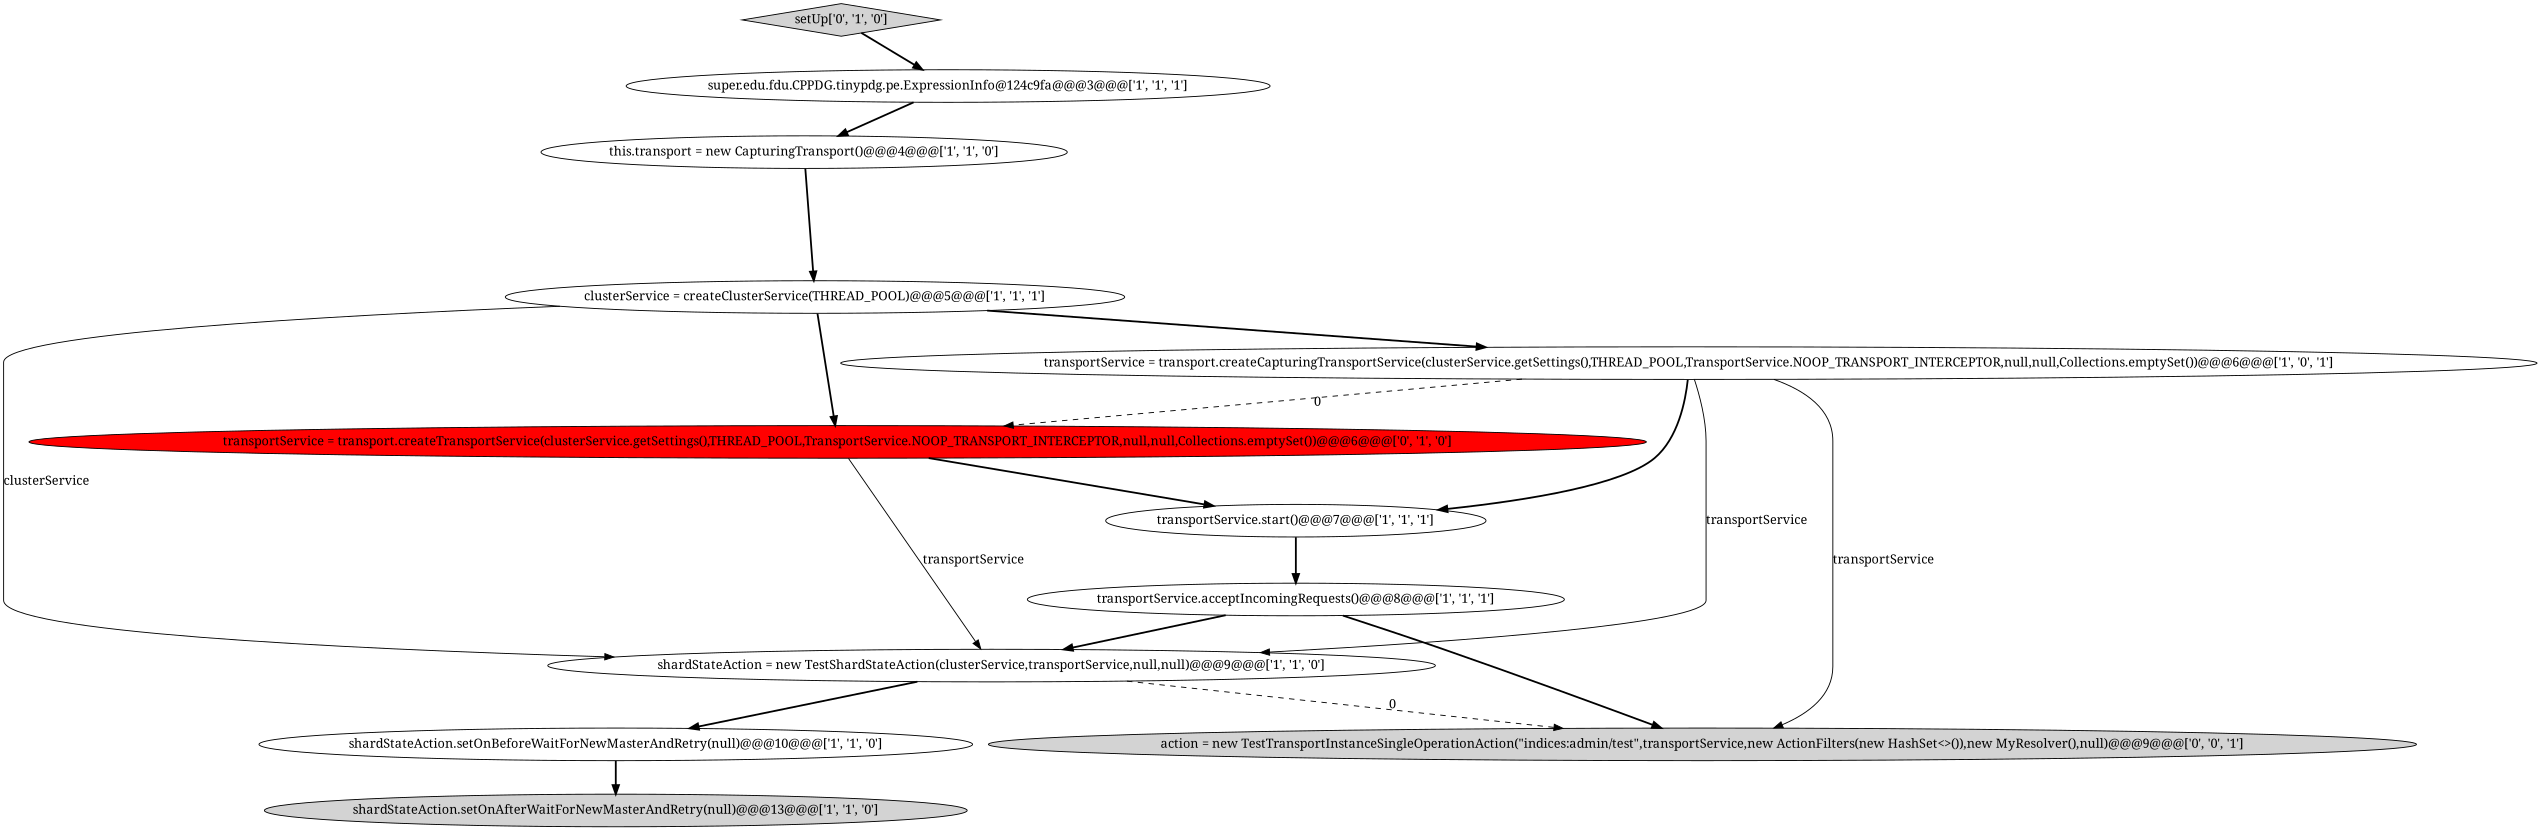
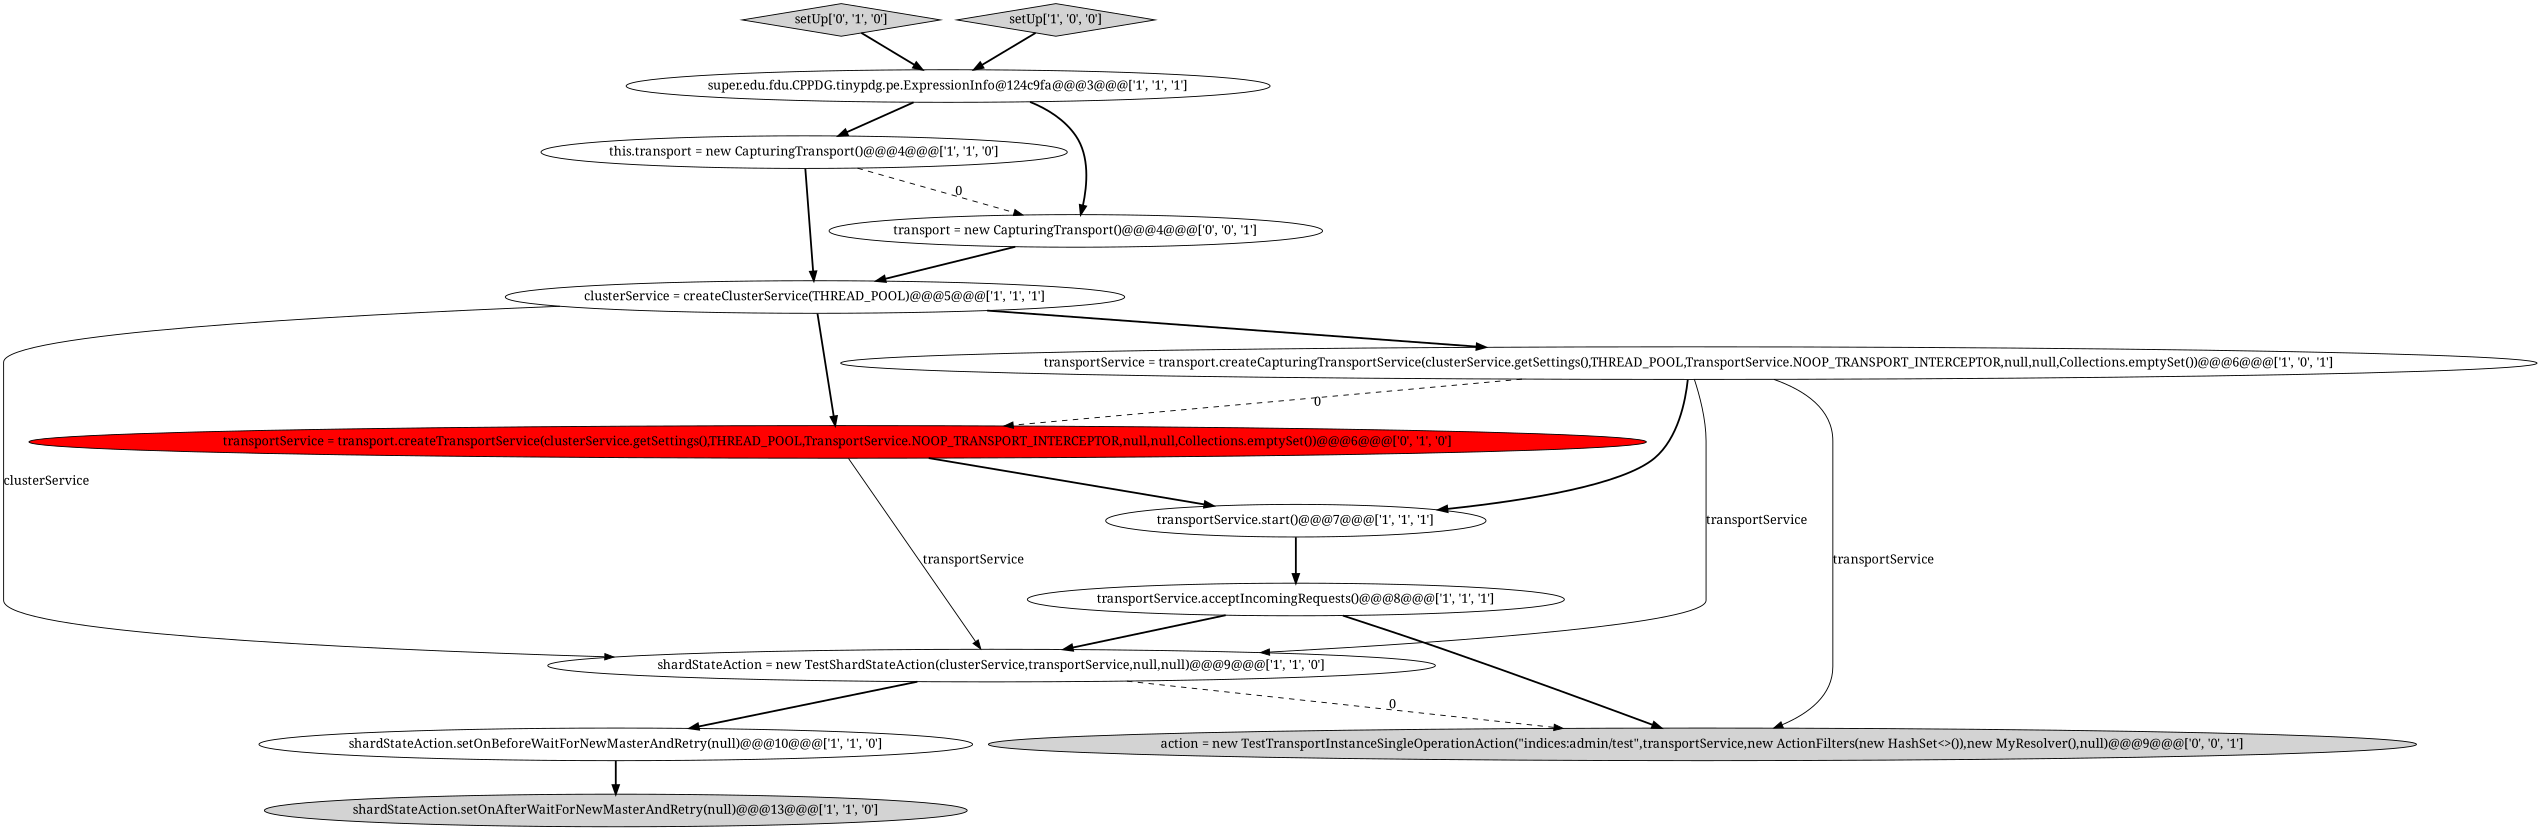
  digraph {
    fontname="Noto Serif"
    node [fillcolor=white fontname="Noto Serif" shape=ellipse style=filled]
    edge [fontname="Noto Serif" style=bold]
    n1 [label="shardStateAction = new TestShardStateAction(clusterService,transportService,null,null)@@@9@@@['1', '1', '0']"]
    n2 [fillcolor=lightgray label="action = new TestTransportInstanceSingleOperationAction(\"indices:admin/test\",transportService,new ActionFilters(new HashSet<>()),new MyResolver(),null)@@@9@@@['0', '0', '1']"]
    n3 [label="shardStateAction.setOnBeforeWaitForNewMasterAndRetry(null)@@@10@@@['1', '1', '0']"]
    n4 [fillcolor=lightgray label="shardStateAction.setOnAfterWaitForNewMasterAndRetry(null)@@@13@@@['1', '1', '0']"]
    n5 [label="clusterService = createClusterService(THREAD_POOL)@@@5@@@['1', '1', '1']"]
    n6 [fillcolor=red label="transportService = transport.createTransportService(clusterService.getSettings(),THREAD_POOL,TransportService.NOOP_TRANSPORT_INTERCEPTOR,null,null,Collections.emptySet())@@@6@@@['0', '1', '0']"]
    n7 [label="transportService = transport.createCapturingTransportService(clusterService.getSettings(),THREAD_POOL,TransportService.NOOP_TRANSPORT_INTERCEPTOR,null,null,Collections.emptySet())@@@6@@@['1', '0', '1']"]
    n8 [label="transportService.start()@@@7@@@['1', '1', '1']"]
    n9 [label="super.edu.fdu.CPPDG.tinypdg.pe.ExpressionInfo@124c9fa@@@3@@@['1', '1', '1']"]
    n10 [label="this.transport = new CapturingTransport()@@@4@@@['1', '1', '0']"]
+   n11 [label="transport = new CapturingTransport()@@@4@@@['0', '0', '1']"]
    n12 [label="transportService.acceptIncomingRequests()@@@8@@@['1', '1', '1']"]
    n13 [fillcolor=lightgray label="setUp['0', '1', '0']" shape=diamond]
+   n14 [fillcolor=lightgray label="setUp['1', '0', '0']" shape=diamond]
    n1 -> n2 [label=0 style=dashed]
    n1 -> n3
    n3 -> n4
    n5 -> n1 [label=clusterService style=solid]
    n5 -> n6
    n5 -> n7
    n6 -> n1 [label=transportService style=solid]
    n6 -> n8
    n7 -> n1 [label=transportService style=solid]
    n7 -> n2 [label=transportService style=solid]
    n7 -> n6 [label=0 style=dashed]
    n7 -> n8
    n8 -> n12
    n9 -> n10
+   n9 -> n11
    n10 -> n5
+   n10 -> n11 [label=0 style=dashed]
+   n11 -> n5
    n12 -> n1
    n12 -> n2
    n13 -> n9
+   n14 -> n9
  }
